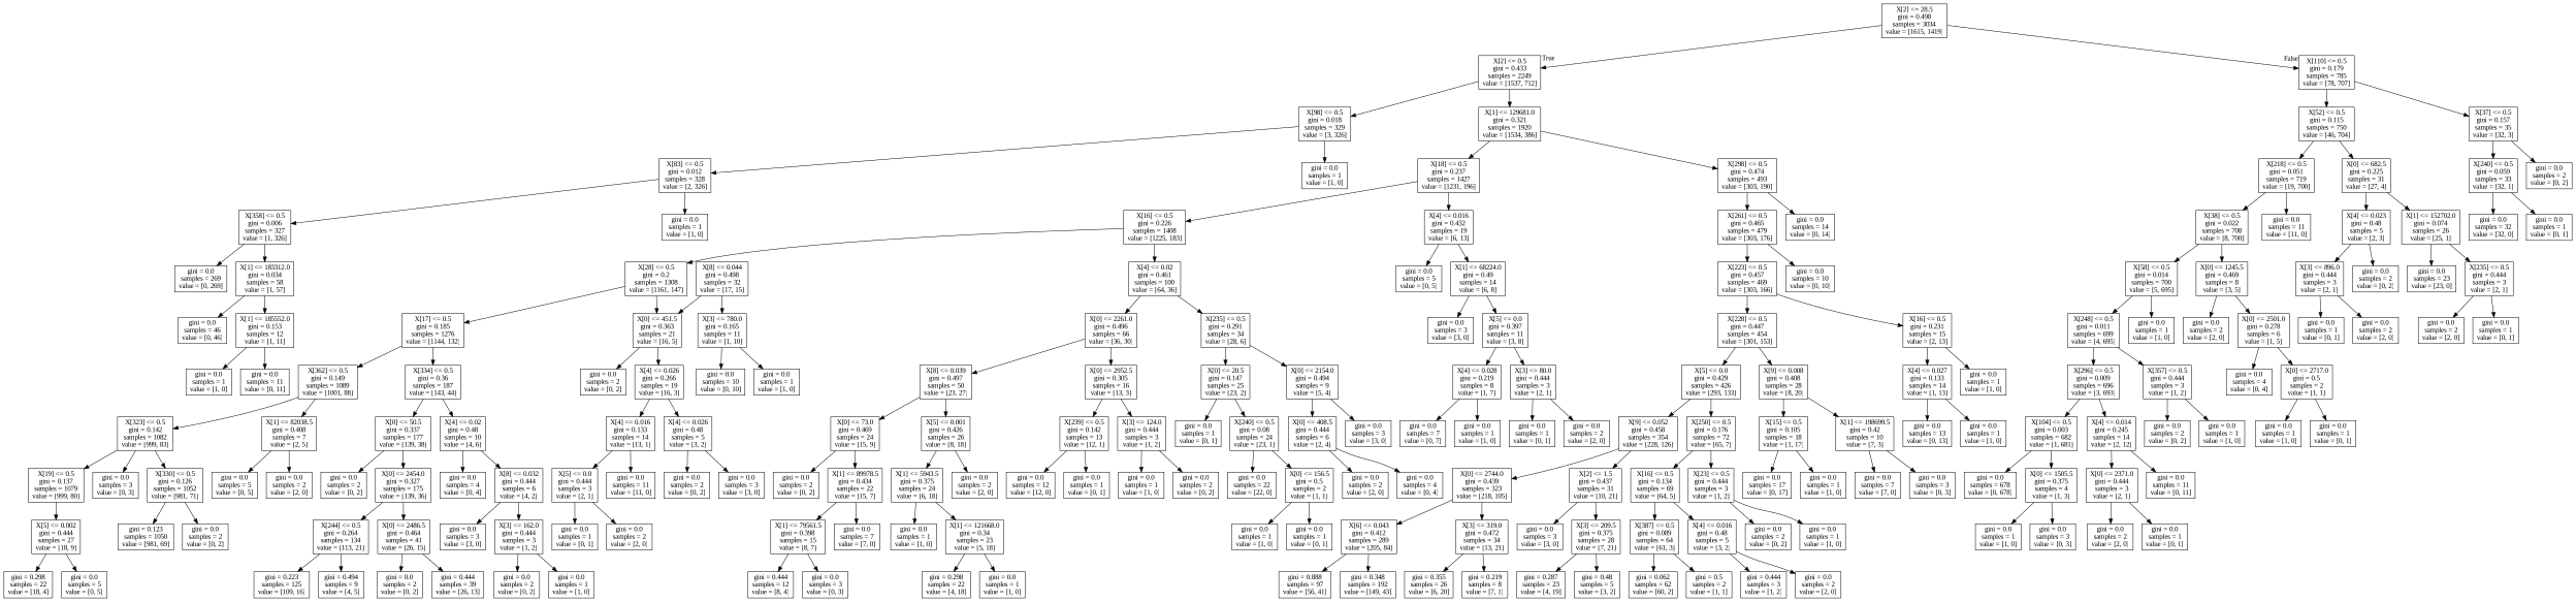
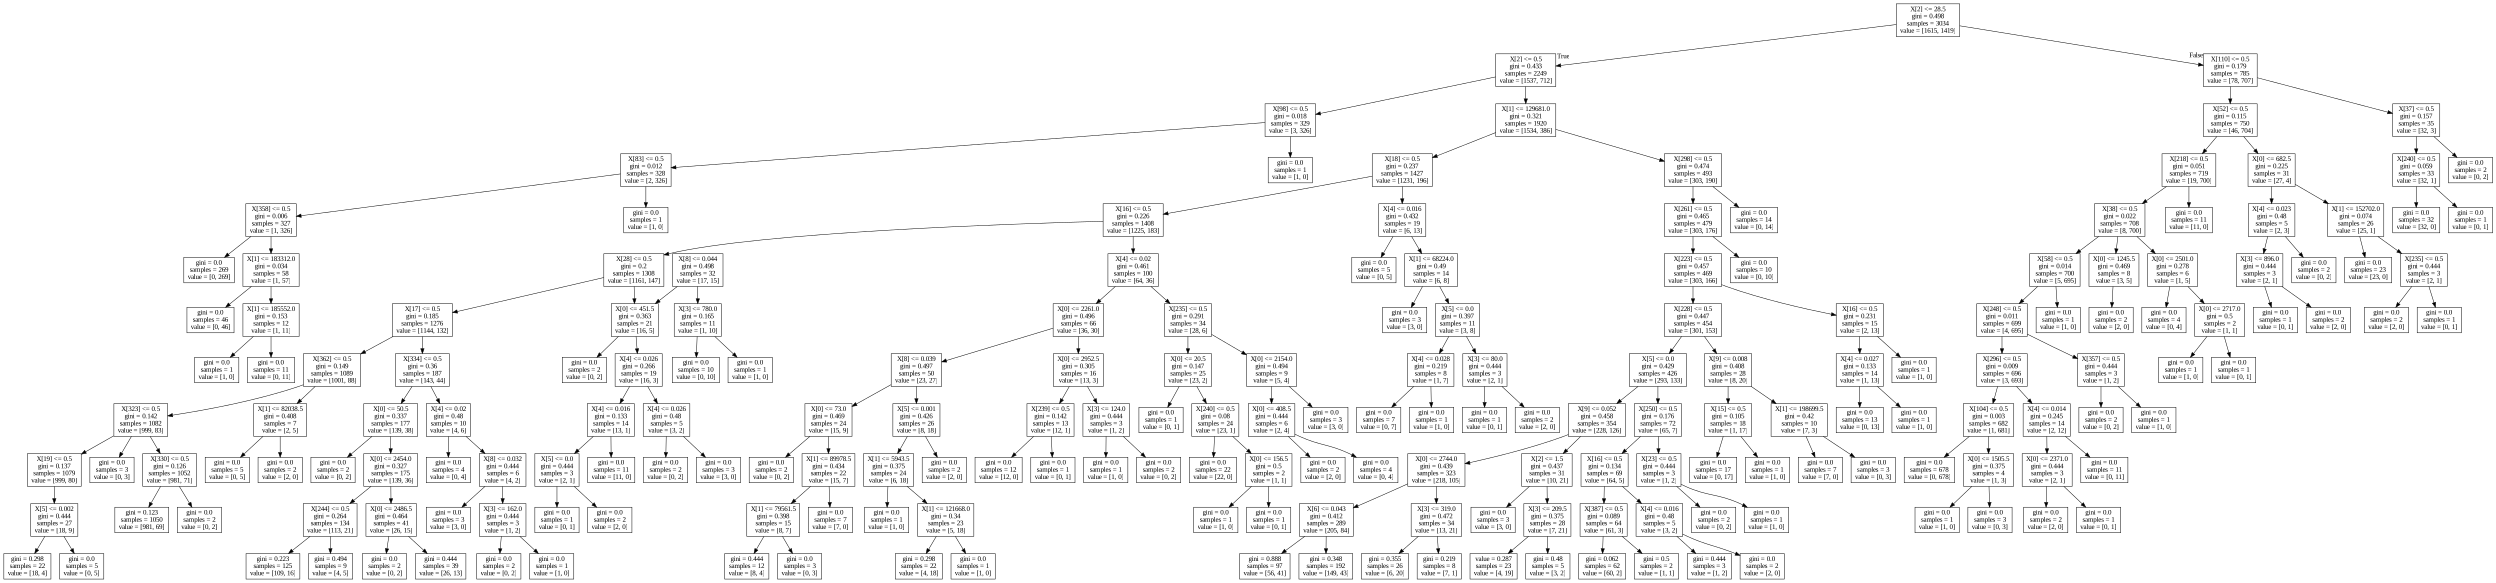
  digraph {
    fontname="Liberation Serif"
    node [fontname="Liberation Serif" shape=box]
    edge [fontname="Liberation Serif"]
    n1 [label="X[2] <= 28.5\ngini = 0.498\nsamples = 3034\nvalue = [1615, 1419]"]
    n2 [label="X[2] <= 0.5\ngini = 0.433\nsamples = 2249\nvalue = [1537, 712]"]
    n3 [label="X[110] <= 0.5\ngini = 0.179\nsamples = 785\nvalue = [78, 707]"]
    n4 [label="X[98] <= 0.5\ngini = 0.018\nsamples = 329\nvalue = [3, 326]"]
    n5 [label="X[1] <= 129681.0\ngini = 0.321\nsamples = 1920\nvalue = [1534, 386]"]
    n6 [label="X[52] <= 0.5\ngini = 0.115\nsamples = 750\nvalue = [46, 704]"]
    n7 [label="X[37] <= 0.5\ngini = 0.157\nsamples = 35\nvalue = [32, 3]"]
    n8 [label="X[83] <= 0.5\ngini = 0.012\nsamples = 328\nvalue = [2, 326]"]
    n9 [label="gini = 0.0\nsamples = 1\nvalue = [1, 0]"]
    n10 [label="X[18] <= 0.5\ngini = 0.237\nsamples = 1427\nvalue = [1231, 196]"]
    n11 [label="X[298] <= 0.5\ngini = 0.474\nsamples = 493\nvalue = [303, 190]"]
    n12 [label="X[358] <= 0.5\ngini = 0.006\nsamples = 327\nvalue = [1, 326]"]
    n13 [label="gini = 0.0\nsamples = 1\nvalue = [1, 0]"]
    n14 [label="gini = 0.0\nsamples = 269\nvalue = [0, 269]"]
    n15 [label="X[1] <= 183312.0\ngini = 0.034\nsamples = 58\nvalue = [1, 57]"]
    n16 [label="gini = 0.0\nsamples = 46\nvalue = [0, 46]"]
    n17 [label="X[1] <= 185552.0\ngini = 0.153\nsamples = 12\nvalue = [1, 11]"]
    n18 [label="gini = 0.0\nsamples = 1\nvalue = [1, 0]"]
    n19 [label="gini = 0.0\nsamples = 11\nvalue = [0, 11]"]
    n20 [label="X[16] <= 0.5\ngini = 0.226\nsamples = 1408\nvalue = [1225, 183]"]
    n21 [label="X[4] <= 0.016\ngini = 0.432\nsamples = 19\nvalue = [6, 13]"]
    n22 [label="X[261] <= 0.5\ngini = 0.465\nsamples = 479\nvalue = [303, 176]"]
    n23 [label="gini = 0.0\nsamples = 14\nvalue = [0, 14]"]
    n24 [label="X[28] <= 0.5\ngini = 0.2\nsamples = 1308\nvalue = [1161, 147]"]
    n25 [label="X[4] <= 0.02\ngini = 0.461\nsamples = 100\nvalue = [64, 36]"]
    n26 [label="gini = 0.0\nsamples = 5\nvalue = [0, 5]"]
    n27 [label="X[1] <= 68224.0\ngini = 0.49\nsamples = 14\nvalue = [6, 8]"]
    n28 [label="X[17] <= 0.5\ngini = 0.185\nsamples = 1276\nvalue = [1144, 132]"]
    n29 [label="X[0] <= 451.5\ngini = 0.363\nsamples = 21\nvalue = [16, 5]"]
    n30 [label="X[0] <= 2261.0\ngini = 0.496\nsamples = 66\nvalue = [36, 30]"]
    n31 [label="X[235] <= 0.5\ngini = 0.291\nsamples = 34\nvalue = [28, 6]"]
    n32 [label="X[362] <= 0.5\ngini = 0.149\nsamples = 1089\nvalue = [1001, 88]"]
    n33 [label="X[334] <= 0.5\ngini = 0.36\nsamples = 187\nvalue = [143, 44]"]
    n34 [label="X[8] <= 0.044\ngini = 0.498\nsamples = 32\nvalue = [17, 15]"]
    n35 [label="X[3] <= 780.0\ngini = 0.165\nsamples = 11\nvalue = [1, 10]"]
    n36 [label="X[323] <= 0.5\ngini = 0.142\nsamples = 1082\nvalue = [999, 83]"]
    n37 [label="X[1] <= 82038.5\ngini = 0.408\nsamples = 7\nvalue = [2, 5]"]
    n38 [label="X[0] <= 50.5\ngini = 0.337\nsamples = 177\nvalue = [139, 38]"]
    n39 [label="X[4] <= 0.02\ngini = 0.48\nsamples = 10\nvalue = [4, 6]"]
    n40 [label="X[19] <= 0.5\ngini = 0.137\nsamples = 1079\nvalue = [999, 80]"]
    n41 [label="gini = 0.0\nsamples = 3\nvalue = [0, 3]"]
    n42 [label="X[330] <= 0.5\ngini = 0.126\nsamples = 1052\nvalue = [981, 71]"]
    n43 [label="gini = 0.0\nsamples = 5\nvalue = [0, 5]"]
    n44 [label="gini = 0.0\nsamples = 2\nvalue = [2, 0]"]
    n45 [label="X[5] <= 0.002\ngini = 0.444\nsamples = 27\nvalue = [18, 9]"]
    n46 [label="gini = 0.123\nsamples = 1050\nvalue = [981, 69]"]
    n47 [label="gini = 0.0\nsamples = 2\nvalue = [0, 2]"]
    n48 [label="gini = 0.298\nsamples = 22\nvalue = [18, 4]"]
    n49 [label="gini = 0.0\nsamples = 5\nvalue = [0, 5]"]
    n50 [label="gini = 0.0\nsamples = 2\nvalue = [0, 2]"]
    n51 [label="X[0] <= 2454.0\ngini = 0.327\nsamples = 175\nvalue = [139, 36]"]
    n52 [label="gini = 0.0\nsamples = 4\nvalue = [0, 4]"]
    n53 [label="X[8] <= 0.032\ngini = 0.444\nsamples = 6\nvalue = [4, 2]"]
    n54 [label="X[244] <= 0.5\ngini = 0.264\nsamples = 134\nvalue = [113, 21]"]
    n55 [label="X[0] <= 2486.5\ngini = 0.464\nsamples = 41\nvalue = [26, 15]"]
    n56 [label="gini = 0.223\nsamples = 125\nvalue = [109, 16]"]
    n57 [label="gini = 0.494\nsamples = 9\nvalue = [4, 5]"]
    n58 [label="gini = 0.0\nsamples = 2\nvalue = [0, 2]"]
    n59 [label="gini = 0.444\nsamples = 39\nvalue = [26, 13]"]
    n60 [label="gini = 0.0\nsamples = 3\nvalue = [3, 0]"]
    n61 [label="X[3] <= 162.0\ngini = 0.444\nsamples = 3\nvalue = [1, 2]"]
    n62 [label="gini = 0.0\nsamples = 2\nvalue = [0, 2]"]
    n63 [label="gini = 0.0\nsamples = 1\nvalue = [1, 0]"]
    n64 [label="gini = 0.0\nsamples = 10\nvalue = [0, 10]"]
    n65 [label="gini = 0.0\nsamples = 1\nvalue = [1, 0]"]
    n66 [label="gini = 0.0\nsamples = 2\nvalue = [0, 2]"]
    n67 [label="X[4] <= 0.026\ngini = 0.266\nsamples = 19\nvalue = [16, 3]"]
    n68 [label="X[4] <= 0.016\ngini = 0.133\nsamples = 14\nvalue = [13, 1]"]
    n69 [label="X[4] <= 0.026\ngini = 0.48\nsamples = 5\nvalue = [3, 2]"]
    n70 [label="X[5] <= 0.0\ngini = 0.444\nsamples = 3\nvalue = [2, 1]"]
    n71 [label="gini = 0.0\nsamples = 11\nvalue = [11, 0]"]
    n72 [label="gini = 0.0\nsamples = 2\nvalue = [0, 2]"]
    n73 [label="gini = 0.0\nsamples = 3\nvalue = [3, 0]"]
    n74 [label="gini = 0.0\nsamples = 1\nvalue = [0, 1]"]
    n75 [label="gini = 0.0\nsamples = 2\nvalue = [2, 0]"]
    n76 [label="X[8] <= 0.039\ngini = 0.497\nsamples = 50\nvalue = [23, 27]"]
    n77 [label="X[0] <= 2952.5\ngini = 0.305\nsamples = 16\nvalue = [13, 3]"]
    n78 [label="X[0] <= 20.5\ngini = 0.147\nsamples = 25\nvalue = [23, 2]"]
    n79 [label="X[0] <= 2154.0\ngini = 0.494\nsamples = 9\nvalue = [5, 4]"]
    n80 [label="X[0] <= 73.0\ngini = 0.469\nsamples = 24\nvalue = [15, 9]"]
    n81 [label="X[5] <= 0.001\ngini = 0.426\nsamples = 26\nvalue = [8, 18]"]
    n82 [label="X[239] <= 0.5\ngini = 0.142\nsamples = 13\nvalue = [12, 1]"]
    n83 [label="X[3] <= 124.0\ngini = 0.444\nsamples = 3\nvalue = [1, 2]"]
    n84 [label="gini = 0.0\nsamples = 2\nvalue = [0, 2]"]
    n85 [label="X[1] <= 89978.5\ngini = 0.434\nsamples = 22\nvalue = [15, 7]"]
    n86 [label="X[1] <= 5943.5\ngini = 0.375\nsamples = 24\nvalue = [6, 18]"]
    n87 [label="gini = 0.0\nsamples = 2\nvalue = [2, 0]"]
    n88 [label="X[1] <= 79561.5\ngini = 0.398\nsamples = 15\nvalue = [8, 7]"]
    n89 [label="gini = 0.0\nsamples = 7\nvalue = [7, 0]"]
    n90 [label="gini = 0.444\nsamples = 12\nvalue = [8, 4]"]
    n91 [label="gini = 0.0\nsamples = 3\nvalue = [0, 3]"]
    n92 [label="gini = 0.0\nsamples = 1\nvalue = [1, 0]"]
    n93 [label="X[1] <= 121668.0\ngini = 0.34\nsamples = 23\nvalue = [5, 18]"]
    n94 [label="gini = 0.298\nsamples = 22\nvalue = [4, 18]"]
    n95 [label="gini = 0.0\nsamples = 1\nvalue = [1, 0]"]
    n96 [label="gini = 0.0\nsamples = 12\nvalue = [12, 0]"]
    n97 [label="gini = 0.0\nsamples = 1\nvalue = [0, 1]"]
    n98 [label="gini = 0.0\nsamples = 1\nvalue = [1, 0]"]
    n99 [label="gini = 0.0\nsamples = 2\nvalue = [0, 2]"]
    n100 [label="gini = 0.0\nsamples = 1\nvalue = [0, 1]"]
    n101 [label="X[240] <= 0.5\ngini = 0.08\nsamples = 24\nvalue = [23, 1]"]
    n102 [label="X[0] <= 408.5\ngini = 0.444\nsamples = 6\nvalue = [2, 4]"]
    n103 [label="gini = 0.0\nsamples = 3\nvalue = [3, 0]"]
    n104 [label="gini = 0.0\nsamples = 22\nvalue = [22, 0]"]
    n105 [label="X[0] <= 156.5\ngini = 0.5\nsamples = 2\nvalue = [1, 1]"]
    n106 [label="gini = 0.0\nsamples = 1\nvalue = [1, 0]"]
    n107 [label="gini = 0.0\nsamples = 1\nvalue = [0, 1]"]
    n108 [label="gini = 0.0\nsamples = 2\nvalue = [2, 0]"]
    n109 [label="gini = 0.0\nsamples = 4\nvalue = [0, 4]"]
    n110 [label="gini = 0.0\nsamples = 3\nvalue = [3, 0]"]
    n111 [label="X[5] <= 0.0\ngini = 0.397\nsamples = 11\nvalue = [3, 8]"]
    n112 [label="X[4] <= 0.028\ngini = 0.219\nsamples = 8\nvalue = [1, 7]"]
    n113 [label="X[3] <= 80.0\ngini = 0.444\nsamples = 3\nvalue = [2, 1]"]
    n114 [label="gini = 0.0\nsamples = 7\nvalue = [0, 7]"]
    n115 [label="gini = 0.0\nsamples = 1\nvalue = [1, 0]"]
    n116 [label="gini = 0.0\nsamples = 1\nvalue = [0, 1]"]
    n117 [label="gini = 0.0\nsamples = 2\nvalue = [2, 0]"]
    n118 [label="X[223] <= 0.5\ngini = 0.457\nsamples = 469\nvalue = [303, 166]"]
    n119 [label="gini = 0.0\nsamples = 10\nvalue = [0, 10]"]
    n120 [label="X[228] <= 0.5\ngini = 0.447\nsamples = 454\nvalue = [301, 153]"]
    n121 [label="X[16] <= 0.5\ngini = 0.231\nsamples = 15\nvalue = [2, 13]"]
    n122 [label="X[5] <= 0.0\ngini = 0.429\nsamples = 426\nvalue = [293, 133]"]
    n123 [label="X[9] <= 0.008\ngini = 0.408\nsamples = 28\nvalue = [8, 20]"]
    n124 [label="X[4] <= 0.027\ngini = 0.133\nsamples = 14\nvalue = [1, 13]"]
    n125 [label="gini = 0.0\nsamples = 1\nvalue = [1, 0]"]
    n126 [label="X[9] <= 0.052\ngini = 0.458\nsamples = 354\nvalue = [228, 126]"]
    n127 [label="X[250] <= 0.5\ngini = 0.176\nsamples = 72\nvalue = [65, 7]"]
    n128 [label="X[15] <= 0.5\ngini = 0.105\nsamples = 18\nvalue = [1, 17]"]
    n129 [label="X[1] <= 198699.5\ngini = 0.42\nsamples = 10\nvalue = [7, 3]"]
    n130 [label="X[0] <= 2744.0\ngini = 0.439\nsamples = 323\nvalue = [218, 105]"]
    n131 [label="X[2] <= 1.5\ngini = 0.437\nsamples = 31\nvalue = [10, 21]"]
    n132 [label="X[16] <= 0.5\ngini = 0.134\nsamples = 69\nvalue = [64, 5]"]
    n133 [label="X[23] <= 0.5\ngini = 0.444\nsamples = 3\nvalue = [1, 2]"]
    n134 [label="X[6] <= 0.043\ngini = 0.412\nsamples = 289\nvalue = [205, 84]"]
    n135 [label="X[3] <= 319.0\ngini = 0.472\nsamples = 34\nvalue = [13, 21]"]
    n136 [label="gini = 0.0\nsamples = 3\nvalue = [3, 0]"]
    n137 [label="X[3] <= 209.5\ngini = 0.375\nsamples = 28\nvalue = [7, 21]"]
    n138 [label="gini = 0.888\nsamples = 97\nvalue = [56, 41]"]
    n139 [label="gini = 0.348\nsamples = 192\nvalue = [149, 43]"]
    n140 [label="gini = 0.355\nsamples = 26\nvalue = [6, 20]"]
    n141 [label="gini = 0.219\nsamples = 8\nvalue = [7, 1]"]
-   n142 [label="gini = 0.287\nsamples = 23\nvalue = [4, 19]"]
+   n142 [label="value = 0.287\nsamples = 23\nvalue = [4, 19]"]
    n143 [label="gini = 0.48\nsamples = 5\nvalue = [3, 2]"]
    n144 [label="X[387] <= 0.5\ngini = 0.089\nsamples = 64\nvalue = [61, 3]"]
    n145 [label="X[4] <= 0.016\ngini = 0.48\nsamples = 5\nvalue = [3, 2]"]
    n146 [label="gini = 0.0\nsamples = 2\nvalue = [0, 2]"]
    n147 [label="gini = 0.0\nsamples = 1\nvalue = [1, 0]"]
    n148 [label="gini = 0.062\nsamples = 62\nvalue = [60, 2]"]
    n149 [label="gini = 0.5\nsamples = 2\nvalue = [1, 1]"]
    n150 [label="gini = 0.444\nsamples = 3\nvalue = [1, 2]"]
    n151 [label="gini = 0.0\nsamples = 2\nvalue = [2, 0]"]
    n152 [label="gini = 0.0\nsamples = 17\nvalue = [0, 17]"]
    n153 [label="gini = 0.0\nsamples = 1\nvalue = [1, 0]"]
    n154 [label="gini = 0.0\nsamples = 7\nvalue = [7, 0]"]
    n155 [label="gini = 0.0\nsamples = 3\nvalue = [0, 3]"]
    n156 [label="gini = 0.0\nsamples = 13\nvalue = [0, 13]"]
    n157 [label="gini = 0.0\nsamples = 1\nvalue = [1, 0]"]
    n158 [label="X[218] <= 0.5\ngini = 0.051\nsamples = 719\nvalue = [19, 700]"]
    n159 [label="X[0] <= 682.5\ngini = 0.225\nsamples = 31\nvalue = [27, 4]"]
    n160 [label="X[240] <= 0.5\ngini = 0.059\nsamples = 33\nvalue = [32, 1]"]
    n161 [label="gini = 0.0\nsamples = 2\nvalue = [0, 2]"]
    n162 [label="X[38] <= 0.5\ngini = 0.022\nsamples = 708\nvalue = [8, 700]"]
    n163 [label="gini = 0.0\nsamples = 11\nvalue = [11, 0]"]
    n164 [label="X[4] <= 0.023\ngini = 0.48\nsamples = 5\nvalue = [2, 3]"]
    n165 [label="X[1] <= 152702.0\ngini = 0.074\nsamples = 26\nvalue = [25, 1]"]
    n166 [label="X[58] <= 0.5\ngini = 0.014\nsamples = 700\nvalue = [5, 695]"]
    n167 [label="X[0] <= 1245.5\ngini = 0.469\nsamples = 8\nvalue = [3, 5]"]
    n168 [label="X[248] <= 0.5\ngini = 0.011\nsamples = 699\nvalue = [4, 695]"]
    n169 [label="gini = 0.0\nsamples = 1\nvalue = [1, 0]"]
    n170 [label="gini = 0.0\nsamples = 2\nvalue = [2, 0]"]
    n171 [label="X[0] <= 2501.0\ngini = 0.278\nsamples = 6\nvalue = [1, 5]"]
    n172 [label="X[296] <= 0.5\ngini = 0.009\nsamples = 696\nvalue = [3, 693]"]
    n173 [label="X[357] <= 0.5\ngini = 0.444\nsamples = 3\nvalue = [1, 2]"]
    n174 [label="X[104] <= 0.5\ngini = 0.003\nsamples = 682\nvalue = [1, 681]"]
    n175 [label="X[4] <= 0.014\ngini = 0.245\nsamples = 14\nvalue = [2, 12]"]
    n176 [label="gini = 0.0\nsamples = 2\nvalue = [0, 2]"]
    n177 [label="gini = 0.0\nsamples = 1\nvalue = [1, 0]"]
    n178 [label="gini = 0.0\nsamples = 678\nvalue = [0, 678]"]
    n179 [label="X[0] <= 1505.5\ngini = 0.375\nsamples = 4\nvalue = [1, 3]"]
    n180 [label="X[0] <= 2371.0\ngini = 0.444\nsamples = 3\nvalue = [2, 1]"]
    n181 [label="gini = 0.0\nsamples = 11\nvalue = [0, 11]"]
    n182 [label="gini = 0.0\nsamples = 1\nvalue = [1, 0]"]
    n183 [label="gini = 0.0\nsamples = 3\nvalue = [0, 3]"]
    n184 [label="gini = 0.0\nsamples = 2\nvalue = [2, 0]"]
    n185 [label="gini = 0.0\nsamples = 1\nvalue = [0, 1]"]
    n186 [label="gini = 0.0\nsamples = 4\nvalue = [0, 4]"]
    n187 [label="X[0] <= 2717.0\ngini = 0.5\nsamples = 2\nvalue = [1, 1]"]
    n188 [label="gini = 0.0\nsamples = 1\nvalue = [1, 0]"]
    n189 [label="gini = 0.0\nsamples = 1\nvalue = [0, 1]"]
    n190 [label="X[3] <= 896.0\ngini = 0.444\nsamples = 3\nvalue = [2, 1]"]
    n191 [label="gini = 0.0\nsamples = 2\nvalue = [0, 2]"]
    n192 [label="gini = 0.0\nsamples = 23\nvalue = [23, 0]"]
    n193 [label="X[235] <= 0.5\ngini = 0.444\nsamples = 3\nvalue = [2, 1]"]
    n194 [label="gini = 0.0\nsamples = 1\nvalue = [0, 1]"]
    n195 [label="gini = 0.0\nsamples = 2\nvalue = [2, 0]"]
    n196 [label="gini = 0.0\nsamples = 2\nvalue = [2, 0]"]
    n197 [label="gini = 0.0\nsamples = 1\nvalue = [0, 1]"]
    n198 [label="gini = 0.0\nsamples = 32\nvalue = [32, 0]"]
    n199 [label="gini = 0.0\nsamples = 1\nvalue = [0, 1]"]
    n1 -> n2 [headlabel=True labelangle=45 labeldistance=2.5]
    n1 -> n3 [headlabel=False labelangle=-45 labeldistance=2.5]
    n2 -> n4
    n2 -> n5
    n3 -> n6
    n3 -> n7
    n4 -> n8
    n4 -> n9
    n5 -> n10
    n5 -> n11
    n6 -> n158
    n6 -> n159
    n7 -> n160
    n7 -> n161
    n8 -> n12
    n8 -> n13
    n10 -> n20
    n10 -> n21
    n11 -> n22
    n11 -> n23
    n12 -> n14
    n12 -> n15
    n15 -> n16
    n15 -> n17
    n17 -> n18
    n17 -> n19
    n20 -> n24
    n20 -> n25
    n21 -> n26
    n21 -> n27
    n22 -> n118
    n22 -> n119
    n24 -> n28
    n24 -> n29
    n25 -> n30
    n25 -> n31
    n27 -> n110
    n27 -> n111
    n28 -> n32
    n28 -> n33
    n29 -> n66
    n29 -> n67
    n30 -> n76
    n30 -> n77
    n31 -> n78
    n31 -> n79
    n32 -> n36
    n32 -> n37
    n33 -> n38
    n33 -> n39
    n34 -> n29
    n34 -> n35
    n35 -> n64
    n35 -> n65
    n36 -> n40
    n36 -> n41
    n36 -> n42
    n37 -> n43
    n37 -> n44
    n38 -> n50
    n38 -> n51
    n39 -> n52
    n39 -> n53
    n40 -> n45
    n42 -> n46
    n42 -> n47
    n45 -> n48
    n45 -> n49
    n51 -> n54
    n51 -> n55
    n53 -> n60
    n53 -> n61
    n54 -> n56
    n54 -> n57
    n55 -> n58
    n55 -> n59
    n61 -> n62
    n61 -> n63
    n67 -> n68
    n67 -> n69
    n68 -> n70
    n68 -> n71
    n69 -> n72
    n69 -> n73
    n70 -> n74
    n70 -> n75
    n76 -> n80
    n76 -> n81
    n77 -> n82
    n77 -> n83
    n78 -> n100
    n78 -> n101
    n79 -> n102
    n79 -> n103
    n80 -> n84
    n80 -> n85
    n81 -> n86
    n81 -> n87
    n82 -> n96
    n82 -> n97
    n83 -> n98
    n83 -> n99
    n85 -> n88
    n85 -> n89
    n86 -> n92
    n86 -> n93
    n88 -> n90
    n88 -> n91
    n93 -> n94
    n93 -> n95
    n101 -> n104
    n101 -> n105
    n102 -> n108
    n102 -> n109
    n105 -> n106
    n105 -> n107
    n111 -> n112
    n111 -> n113
    n112 -> n114
    n112 -> n115
    n113 -> n116
    n113 -> n117
    n118 -> n120
    n118 -> n121
    n120 -> n122
    n120 -> n123
    n121 -> n124
    n121 -> n125
    n122 -> n126
    n122 -> n127
    n123 -> n128
    n123 -> n129
    n124 -> n156
    n124 -> n157
    n126 -> n130
    n126 -> n131
    n127 -> n132
    n127 -> n133
    n128 -> n152
    n128 -> n153
    n129 -> n154
    n129 -> n155
    n130 -> n134
    n130 -> n135
    n131 -> n136
    n131 -> n137
    n132 -> n144
    n132 -> n145
    n133 -> n146
    n133 -> n147
    n134 -> n138
    n134 -> n139
    n135 -> n140
    n135 -> n141
    n137 -> n142
    n137 -> n143
    n144 -> n148
    n144 -> n149
    n145 -> n150
    n145 -> n151
    n158 -> n162
    n158 -> n163
    n159 -> n164
    n159 -> n165
    n160 -> n198
    n160 -> n199
    n162 -> n166
    n162 -> n167
    n164 -> n190
    n164 -> n191
    n165 -> n192
    n165 -> n193
    n166 -> n168
    n166 -> n169
    n167 -> n170
-   n167 -> n171
+   n162 -> n171
    n168 -> n172
    n168 -> n173
    n171 -> n186
    n171 -> n187
    n172 -> n174
    n172 -> n175
    n173 -> n176
    n173 -> n177
    n174 -> n178
    n174 -> n179
    n175 -> n180
    n175 -> n181
    n179 -> n182
    n179 -> n183
    n180 -> n184
    n180 -> n185
    n187 -> n188
    n187 -> n189
    n190 -> n194
    n190 -> n195
    n193 -> n196
    n193 -> n197
  }
